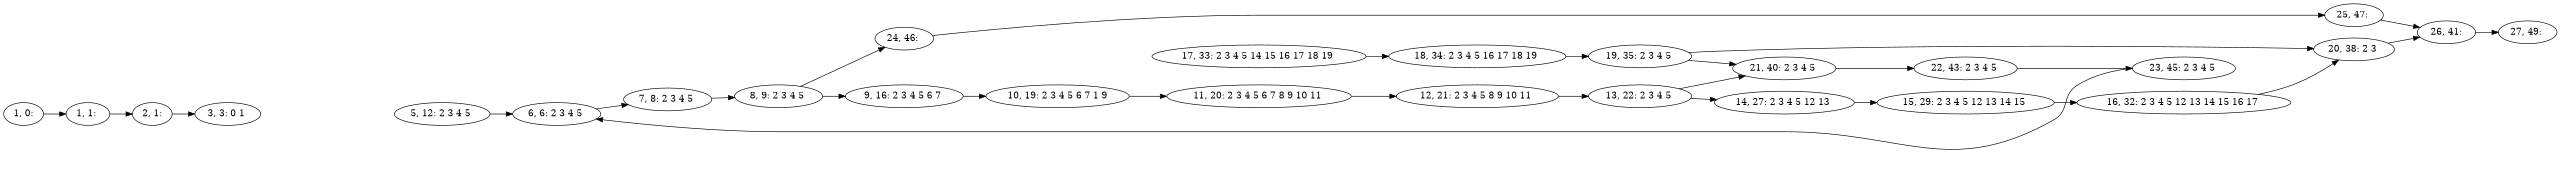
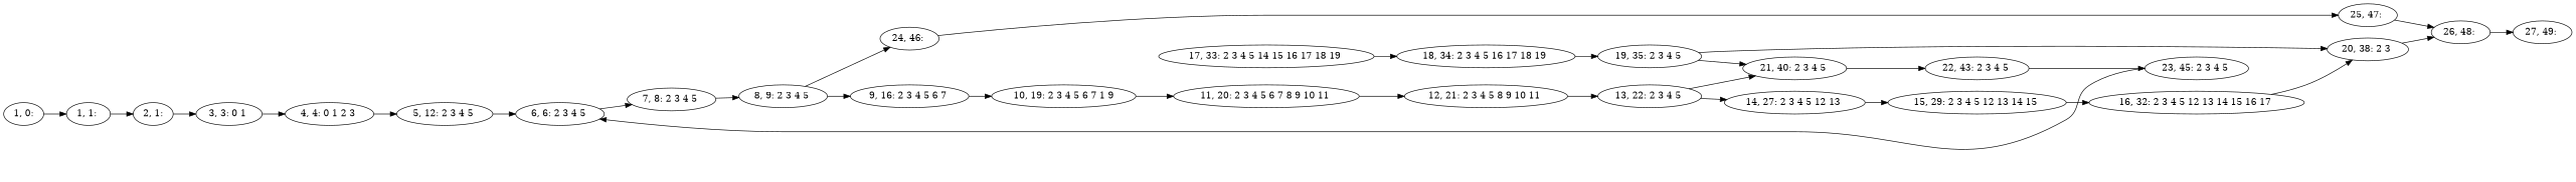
  digraph {
    rankdir=LR
    n1 [label="1, 0:"]
    n2 [label="1, 1: "]
    n3 [label="2, 1:"]
    n4 [label="3, 3: 0 1 "]
+   n5 [label="4, 4: 0 1 2 3 "]
    n6 [label="5, 12: 2 3 4 5 "]
    n7 [label="6, 6: 2 3 4 5 "]
    n8 [label="7, 8: 2 3 4 5 "]
    n9 [label="8, 9: 2 3 4 5 "]
    n10 [label="9, 16: 2 3 4 5 6 7 "]
    n11 [label="24, 46: "]
    n12 [label="10, 19: 2 3 4 5 6 7 1 9"]
    n13 [label="25, 47: "]
    n14 [label="11, 20: 2 3 4 5 6 7 8 9 10 11 "]
    n15 [label="12, 21: 2 3 4 5 8 9 10 11 "]
    n16 [label="13, 22: 2 3 4 5 "]
    n17 [label="14, 27: 2 3 4 5 12 13 "]
    n18 [label="21, 40: 2 3 4 5 "]
    n19 [label="15, 29: 2 3 4 5 12 13 14 15 "]
    n20 [label="22, 43: 2 3 4 5 "]
    n21 [label="16, 32: 2 3 4 5 12 13 14 15 16 17 "]
    n22 [label="20, 38: 2 3 "]
    n23 [label="17, 33: 2 3 4 5 14 15 16 17 18 19 "]
    n24 [label="18, 34: 2 3 4 5 16 17 18 19 "]
    n25 [label="19, 35: 2 3 4 5 "]
-   n26 [label="26, 41:"]
+   n26 [label="26, 48: "]
    n27 [label="27, 49: "]
    n28 [label="23, 45: 2 3 4 5 "]
    n1 -> n2
    n2 -> n3
    n3 -> n4
+   n4 -> n5
+   n5 -> n6
    n6 -> n7
    n7 -> n8
    n8 -> n9
    n9 -> n10
    n9 -> n11
    n10 -> n12
    n11 -> n13
    n12 -> n14
    n13 -> n26
    n14 -> n15
    n15 -> n16
    n16 -> n17
    n16 -> n18
    n17 -> n19
    n18 -> n20
    n19 -> n21
    n20 -> n28
    n21 -> n22
    n22 -> n26
    n23 -> n24
    n24 -> n25
    n25 -> n18
    n25 -> n22
    n26 -> n27
    n28 -> n7
  }
